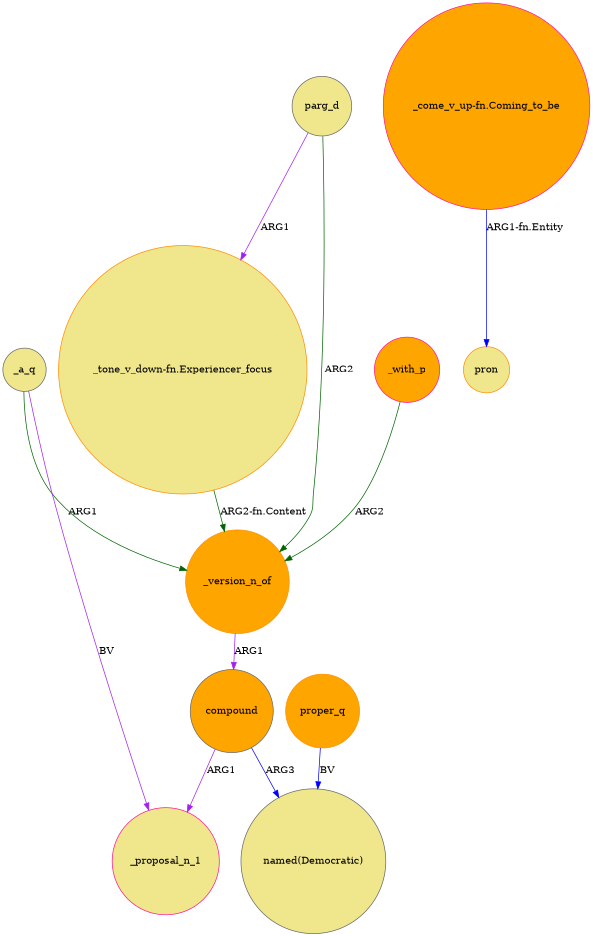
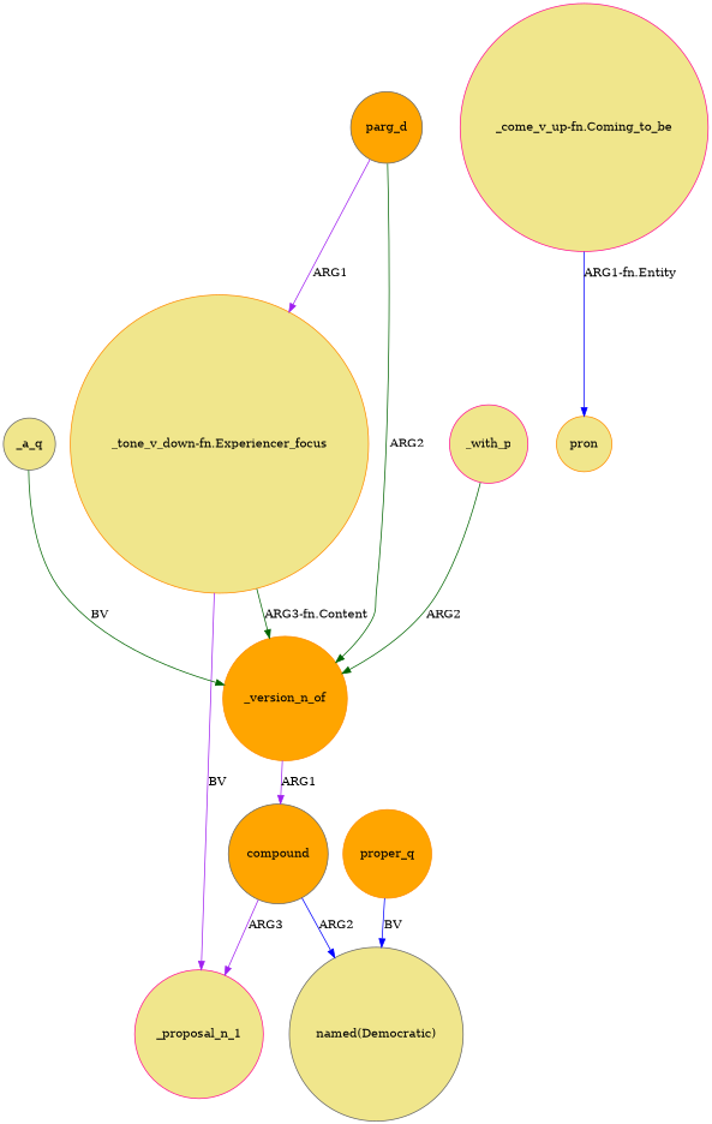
  digraph {
    node [color=darkorange fillcolor=khaki shape=circle style=filled]
    edge [color=darkgreen]
    "_tone_v_down-fn.Experiencer_focus"
-   parg_d [color=gray40]
+   parg_d [color=gray40 fillcolor=orange]
    _version_n_of [fillcolor=orange]
    compound [color=gray40 fillcolor=orange]
-   _with_p [color=deeppink fillcolor=orange]
+   _with_p [color=deeppink]
    _proposal_n_1 [color=deeppink]
    proper_q [fillcolor=orange]
    "named(Democratic)" [color=gray40]
-   "_come_v_up-fn.Coming_to_be" [color=deeppink fillcolor=orange]
+   "_come_v_up-fn.Coming_to_be" [color=deeppink]
    pron
    _a_q [color=gray40]
-   "_tone_v_down-fn.Experiencer_focus" -> _version_n_of [label="ARG2-fn.Content"]
+   "_tone_v_down-fn.Experiencer_focus" -> _version_n_of [label="ARG3-fn.Content"]
    parg_d -> "_tone_v_down-fn.Experiencer_focus" [color=purple label=ARG1]
    parg_d -> _version_n_of [label=ARG2]
    _version_n_of -> compound [color=purple label=ARG1]
-   compound -> _proposal_n_1 [color=purple label=ARG1]
-   compound -> "named(Democratic)" [color=blue label=ARG3]
+   compound -> _proposal_n_1 [color=purple label=ARG3]
+   compound -> "named(Democratic)" [color=blue label=ARG2]
    _with_p -> _version_n_of [label=ARG2]
    proper_q -> "named(Democratic)" [color=blue label=BV]
    "_come_v_up-fn.Coming_to_be" -> pron [color=blue label="ARG1-fn.Entity"]
-   _a_q -> _version_n_of [label=ARG1]
-   _a_q -> _proposal_n_1 [color=purple label=BV]
+   _a_q -> _version_n_of [label=BV]
+   "_tone_v_down-fn.Experiencer_focus" -> _proposal_n_1 [color=purple label=BV]
  }
